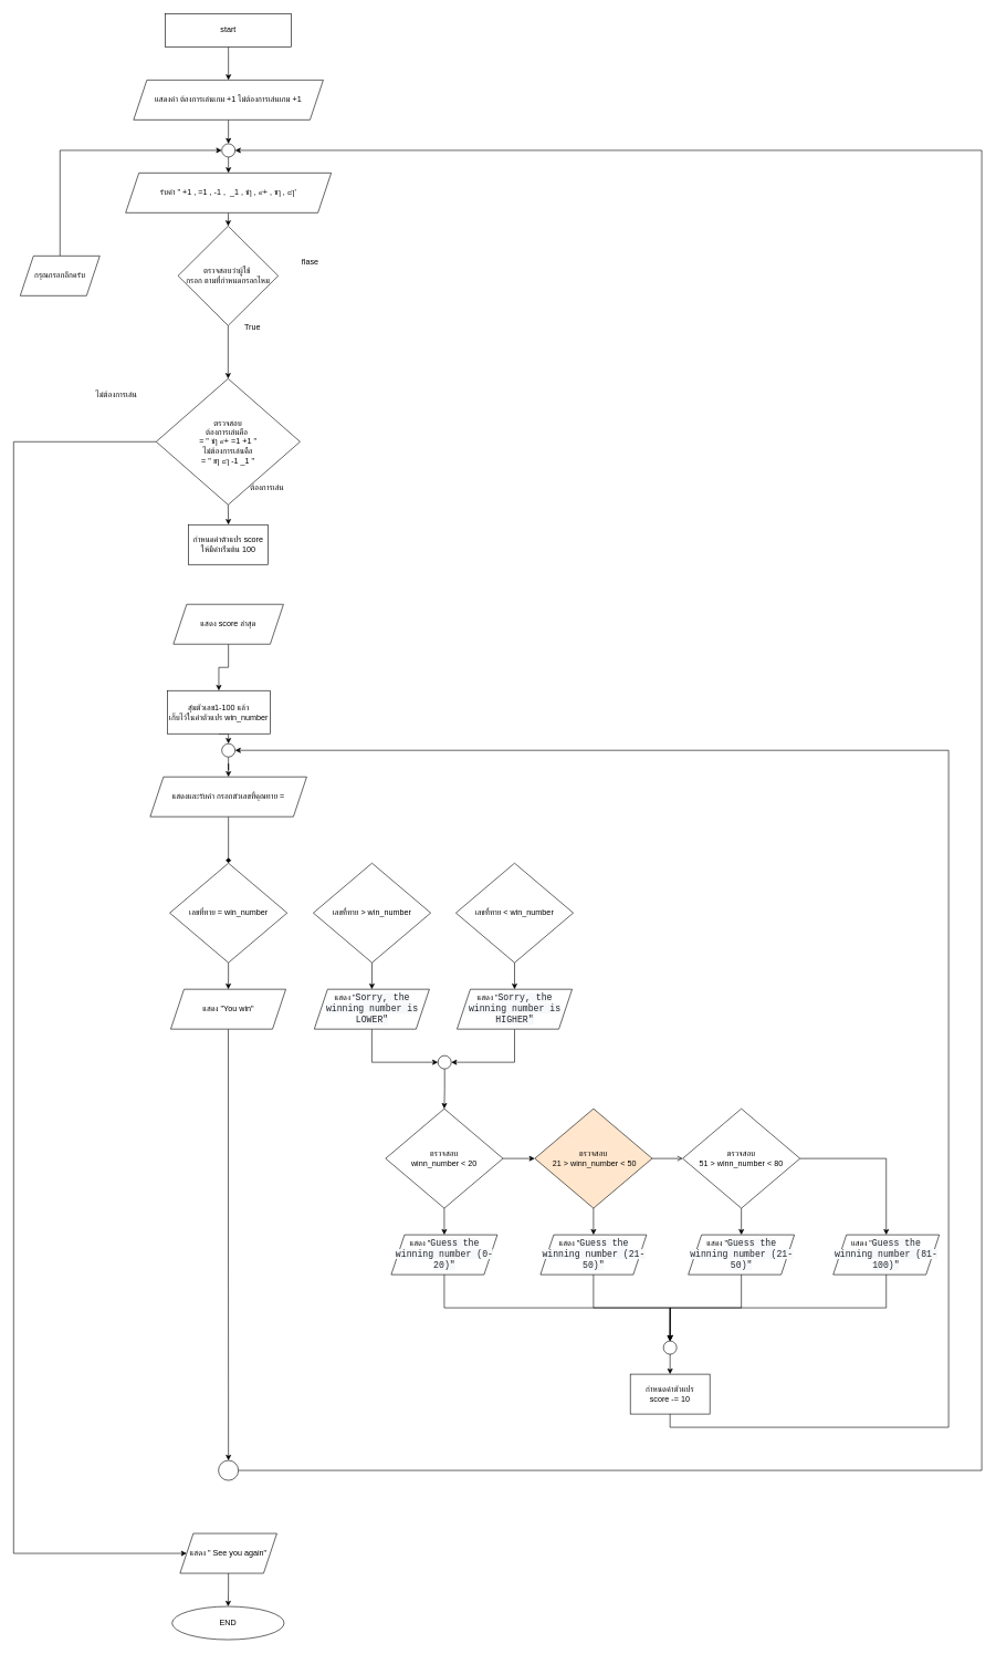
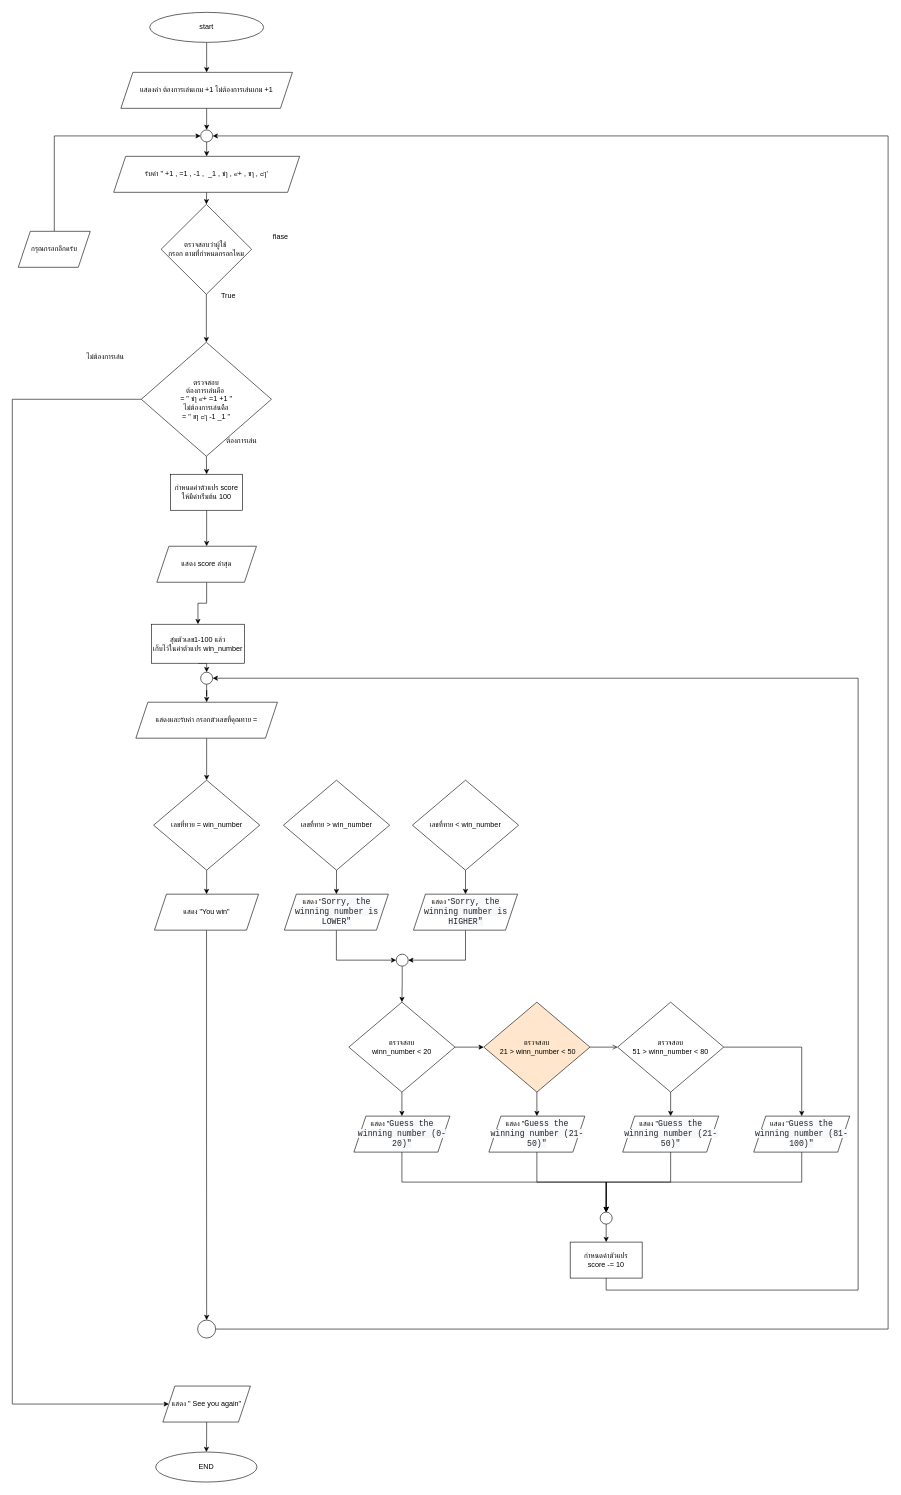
  <mxCell id="0" />
  <mxCell id="1" parent="0" />
  <mxCell id="2" value="" style="edgeStyle=orthogonalEdgeStyle;rounded=0;orthogonalLoop=1;jettySize=auto;html=1;" parent="1" source="3" target="9" edge="1"><mxGeometry relative="1" as="geometry" /></mxCell>
- <mxCell id="3" value="start" style="whiteSpace=wrap;html=1;rounded=0;" parent="1" vertex="1"><mxGeometry x="249" y="20" width="190" height="50" as="geometry" /></mxCell>
+ <mxCell id="3" value="start" style="ellipse;whiteSpace=wrap;html=1;" parent="1" vertex="1"><mxGeometry x="249" y="20" width="190" height="50" as="geometry" /></mxCell>
  <mxCell id="4" style="edgeStyle=orthogonalEdgeStyle;rounded=0;orthogonalLoop=1;jettySize=auto;html=1;exitX=0.5;exitY=1;exitDx=0;exitDy=0;entryX=0.5;entryY=0;entryDx=0;entryDy=0;" parent="1" source="6" target="36" edge="1"><mxGeometry relative="1" as="geometry" /></mxCell>
  <mxCell id="5" style="edgeStyle=orthogonalEdgeStyle;rounded=0;orthogonalLoop=1;jettySize=auto;html=1;exitX=0;exitY=0.5;exitDx=0;exitDy=0;entryX=0;entryY=0.5;entryDx=0;entryDy=0;" parent="1" source="6" target="65" edge="1"><mxGeometry relative="1" as="geometry"><Array as="points"><mxPoint x="20" y="665" /><mxPoint x="20" y="2340" /></Array></mxGeometry></mxCell>
  <mxCell id="6" value="ตรวจสอบ&lt;div&gt;ต้องการเล่นคือ&amp;nbsp;&lt;/div&gt;&lt;div&gt;= &quot; ชๅ ๙+ =1 +1 &quot;&lt;/div&gt;&lt;div&gt;ไม่ต้องการเล่นคือ&lt;/div&gt;&lt;div&gt;= &quot; ขๅ ๘ๅ -1 _1 &quot;&lt;/div&gt;" style="rhombus;whiteSpace=wrap;html=1;" parent="1" vertex="1"><mxGeometry x="235" y="570" width="217" height="190" as="geometry" /></mxCell>
  <mxCell id="7" value="ไม่ต้องการเล่น" style="text;html=1;align=center;verticalAlign=middle;resizable=0;points=[];autosize=1;strokeColor=none;fillColor=none;" parent="1" vertex="1"><mxGeometry x="130" y="580" width="90" height="30" as="geometry" /></mxCell>
  <mxCell id="8" style="edgeStyle=orthogonalEdgeStyle;rounded=0;orthogonalLoop=1;jettySize=auto;html=1;exitX=0.5;exitY=1;exitDx=0;exitDy=0;entryX=0.5;entryY=0;entryDx=0;entryDy=0;" parent="1" source="9" target="15" edge="1"><mxGeometry relative="1" as="geometry" /></mxCell>
  <mxCell id="9" value="แสดงค่า ต้องการเล่นเกม +1 ไม่ต้องการเล่นเกม +1" style="shape=parallelogram;perimeter=parallelogramPerimeter;whiteSpace=wrap;html=1;fixedSize=1;" parent="1" vertex="1"><mxGeometry x="201" y="120" width="286" height="60" as="geometry" /></mxCell>
  <mxCell id="10" style="edgeStyle=orthogonalEdgeStyle;rounded=0;orthogonalLoop=1;jettySize=auto;html=1;exitX=0.5;exitY=1;exitDx=0;exitDy=0;entryX=0.5;entryY=0;entryDx=0;entryDy=0;" parent="1" source="11" target="6" edge="1"><mxGeometry relative="1" as="geometry" /></mxCell>
  <mxCell id="11" value="ตรวจสอบว่าผู้ใช้&amp;nbsp;&lt;div&gt;กรอก ตามที่กำหนดกรอกไหม&lt;/div&gt;" style="rhombus;whiteSpace=wrap;html=1;" parent="1" vertex="1"><mxGeometry x="268" y="340" width="151" height="150" as="geometry" /></mxCell>
  <mxCell id="12" style="edgeStyle=orthogonalEdgeStyle;rounded=0;orthogonalLoop=1;jettySize=auto;html=1;exitX=0.5;exitY=1;exitDx=0;exitDy=0;entryX=0.5;entryY=0;entryDx=0;entryDy=0;" parent="1" source="13" target="11" edge="1"><mxGeometry relative="1" as="geometry" /></mxCell>
  <mxCell id="13" value="รับค่า &quot; +1 , =1 , -1 , &amp;nbsp;_1 , ชๅ , ๙+ , ขๅ , ๘ๅ'" style="shape=parallelogram;perimeter=parallelogramPerimeter;whiteSpace=wrap;html=1;fixedSize=1;" parent="1" vertex="1"><mxGeometry x="189" y="260" width="310" height="60" as="geometry" /></mxCell>
  <mxCell id="14" style="edgeStyle=orthogonalEdgeStyle;rounded=0;orthogonalLoop=1;jettySize=auto;html=1;exitX=0.5;exitY=1;exitDx=0;exitDy=0;entryX=0.5;entryY=0;entryDx=0;entryDy=0;" parent="1" source="15" target="13" edge="1"><mxGeometry relative="1" as="geometry" /></mxCell>
  <mxCell id="15" value="" style="ellipse;whiteSpace=wrap;html=1;aspect=fixed;" parent="1" vertex="1"><mxGeometry x="334" y="216" width="20" height="20" as="geometry" /></mxCell>
  <mxCell id="16" style="edgeStyle=orthogonalEdgeStyle;rounded=0;orthogonalLoop=1;jettySize=auto;html=1;exitX=0.5;exitY=0;exitDx=0;exitDy=0;entryX=0;entryY=0.5;entryDx=0;entryDy=0;" parent="1" source="17" target="15" edge="1"><mxGeometry relative="1" as="geometry" /></mxCell>
  <mxCell id="17" value="กรุณกรอกอีกครับ" style="shape=parallelogram;perimeter=parallelogramPerimeter;whiteSpace=wrap;html=1;fixedSize=1;" parent="1" vertex="1"><mxGeometry x="30" y="385" width="120" height="60" as="geometry" /></mxCell>
  <mxCell id="18" value="flase" style="text;html=1;align=center;verticalAlign=middle;resizable=0;points=[];autosize=1;strokeColor=none;fillColor=none;" parent="1" vertex="1"><mxGeometry x="442" y="380" width="50" height="30" as="geometry" /></mxCell>
  <mxCell id="19" value="True" style="text;html=1;align=center;verticalAlign=middle;resizable=0;points=[];autosize=1;strokeColor=none;fillColor=none;" parent="1" vertex="1"><mxGeometry x="355" y="478" width="50" height="30" as="geometry" /></mxCell>
  <mxCell id="20" value="ต้องการเล่น" style="text;html=1;align=center;verticalAlign=middle;resizable=0;points=[];autosize=1;strokeColor=none;fillColor=none;" parent="1" vertex="1"><mxGeometry x="362" y="720" width="80" height="30" as="geometry" /></mxCell>
  <mxCell id="21" style="edgeStyle=orthogonalEdgeStyle;rounded=0;orthogonalLoop=1;jettySize=auto;html=1;exitX=0.5;exitY=1;exitDx=0;exitDy=0;entryX=0.5;entryY=0;entryDx=0;entryDy=0;" parent="1" source="22" target="34" edge="1"><mxGeometry relative="1" as="geometry" /></mxCell>
  <mxCell id="22" value="สุ่มตัวเลข1-100 แล้ว&lt;div&gt;เก็บไว้ในค่าตัวแปร win_number&lt;/div&gt;" style="rounded=0;whiteSpace=wrap;html=1;" parent="1" vertex="1"><mxGeometry x="252" y="1040" width="155" height="65" as="geometry" /></mxCell>
- <mxCell id="23" value="" style="edgeStyle=orthogonalEdgeStyle;rounded=0;orthogonalLoop=1;jettySize=auto;html=1;endArrow=diamond;" parent="1" source="24" target="26" edge="1"><mxGeometry relative="1" as="geometry" /></mxCell>
+ <mxCell id="23" value="" style="edgeStyle=orthogonalEdgeStyle;rounded=0;orthogonalLoop=1;jettySize=auto;html=1;" parent="1" source="24" target="26" edge="1"><mxGeometry relative="1" as="geometry" /></mxCell>
  <mxCell id="24" value="แสดงและรับค่า กรอกตัวเลขที่คุณทาย =" style="shape=parallelogram;perimeter=parallelogramPerimeter;whiteSpace=wrap;html=1;fixedSize=1;" parent="1" vertex="1"><mxGeometry x="226" y="1170" width="236" height="60" as="geometry" /></mxCell>
  <mxCell id="25" style="edgeStyle=orthogonalEdgeStyle;rounded=0;orthogonalLoop=1;jettySize=auto;html=1;exitX=0.5;exitY=1;exitDx=0;exitDy=0;" parent="1" source="26" target="47" edge="1"><mxGeometry relative="1" as="geometry" /></mxCell>
  <mxCell id="26" value="เลขที่ทาย = win_number" style="rhombus;whiteSpace=wrap;html=1;" parent="1" vertex="1"><mxGeometry x="255.5" y="1300" width="177" height="150" as="geometry" /></mxCell>
  <mxCell id="27" style="edgeStyle=orthogonalEdgeStyle;rounded=0;orthogonalLoop=1;jettySize=auto;html=1;exitX=1;exitY=0.5;exitDx=0;exitDy=0;entryX=0;entryY=0.5;entryDx=0;entryDy=0;endArrow=open;" parent="1" source="29" target="32" edge="1"><mxGeometry relative="1" as="geometry" /></mxCell>
  <mxCell id="28" style="edgeStyle=orthogonalEdgeStyle;rounded=0;orthogonalLoop=1;jettySize=auto;html=1;exitX=0.5;exitY=1;exitDx=0;exitDy=0;entryX=0.5;entryY=0;entryDx=0;entryDy=0;" parent="1" source="29" target="57" edge="1"><mxGeometry relative="1" as="geometry" /></mxCell>
  <mxCell id="29" value="ตรวจสอบ&lt;div&gt;&amp;nbsp;21 &amp;gt; winn_number &amp;lt; 50&lt;/div&gt;" style="rhombus;whiteSpace=wrap;html=1;fillColor=#ffe6cc;" parent="1" vertex="1"><mxGeometry x="806" y="1670" width="177" height="150" as="geometry" /></mxCell>
  <mxCell id="30" style="edgeStyle=orthogonalEdgeStyle;rounded=0;orthogonalLoop=1;jettySize=auto;html=1;exitX=0.5;exitY=1;exitDx=0;exitDy=0;" parent="1" source="32" target="59" edge="1"><mxGeometry relative="1" as="geometry" /></mxCell>
  <mxCell id="31" style="edgeStyle=orthogonalEdgeStyle;rounded=0;orthogonalLoop=1;jettySize=auto;html=1;exitX=1;exitY=0.5;exitDx=0;exitDy=0;entryX=0.5;entryY=0;entryDx=0;entryDy=0;" parent="1" source="32" target="61" edge="1"><mxGeometry relative="1" as="geometry" /></mxCell>
  <mxCell id="32" value="ตรวจสอบ&lt;div&gt;51 &amp;gt; winn_number&amp;nbsp;&amp;lt; 80&lt;/div&gt;" style="rhombus;whiteSpace=wrap;html=1;" parent="1" vertex="1"><mxGeometry x="1029" y="1670" width="177" height="150" as="geometry" /></mxCell>
  <mxCell id="33" style="edgeStyle=orthogonalEdgeStyle;rounded=0;orthogonalLoop=1;jettySize=auto;html=1;exitX=0.5;exitY=1;exitDx=0;exitDy=0;" parent="1" source="34" target="24" edge="1"><mxGeometry relative="1" as="geometry" /></mxCell>
  <mxCell id="34" value="" style="ellipse;whiteSpace=wrap;html=1;aspect=fixed;" parent="1" vertex="1"><mxGeometry x="334" y="1120" width="20" height="20" as="geometry" /></mxCell>
+ <mxCell id="35" style="edgeStyle=orthogonalEdgeStyle;rounded=0;orthogonalLoop=1;jettySize=auto;html=1;exitX=0.5;exitY=1;exitDx=0;exitDy=0;entryX=0.5;entryY=0;entryDx=0;entryDy=0;" parent="1" source="36" target="38" edge="1"><mxGeometry relative="1" as="geometry" /></mxCell>
  <mxCell id="36" value="&lt;font style=&quot;font-size: 12px;&quot;&gt;กำหนดค่าตัวแปร&amp;nbsp;&lt;span style=&quot;text-align: start;&quot;&gt;score ให้มีค่าเริ่มต้น 100&lt;/span&gt;&lt;/font&gt;" style="rounded=0;whiteSpace=wrap;html=1;" parent="1" vertex="1"><mxGeometry x="284" y="790" width="120" height="60" as="geometry" /></mxCell>
  <mxCell id="37" style="edgeStyle=orthogonalEdgeStyle;rounded=0;orthogonalLoop=1;jettySize=auto;html=1;exitX=0.5;exitY=1;exitDx=0;exitDy=0;" parent="1" source="38" target="22" edge="1"><mxGeometry relative="1" as="geometry" /></mxCell>
  <mxCell id="38" value="&lt;font style=&quot;font-size: 12px;&quot;&gt;แสดง &lt;span style=&quot;text-align: start;&quot;&gt;score ล่าสุด&lt;/span&gt;&lt;/font&gt;" style="shape=parallelogram;perimeter=parallelogramPerimeter;whiteSpace=wrap;html=1;fixedSize=1;" parent="1" vertex="1"><mxGeometry x="261" y="910" width="166" height="60" as="geometry" /></mxCell>
  <mxCell id="39" style="edgeStyle=orthogonalEdgeStyle;rounded=0;orthogonalLoop=1;jettySize=auto;html=1;exitX=1;exitY=0.5;exitDx=0;exitDy=0;" parent="1" source="41" target="29" edge="1"><mxGeometry relative="1" as="geometry" /></mxCell>
  <mxCell id="40" style="edgeStyle=orthogonalEdgeStyle;rounded=0;orthogonalLoop=1;jettySize=auto;html=1;exitX=0.5;exitY=1;exitDx=0;exitDy=0;entryX=0.5;entryY=0;entryDx=0;entryDy=0;" parent="1" source="41" target="55" edge="1"><mxGeometry relative="1" as="geometry" /></mxCell>
  <mxCell id="41" value="ตรวจสอบ&lt;div&gt;winn_number &amp;lt; 20&lt;/div&gt;" style="rhombus;whiteSpace=wrap;html=1;" parent="1" vertex="1"><mxGeometry x="581" y="1670" width="177" height="150" as="geometry" /></mxCell>
  <mxCell id="42" style="edgeStyle=orthogonalEdgeStyle;rounded=0;orthogonalLoop=1;jettySize=auto;html=1;exitX=0.5;exitY=1;exitDx=0;exitDy=0;entryX=0.5;entryY=0;entryDx=0;entryDy=0;" parent="1" source="43" target="49" edge="1"><mxGeometry relative="1" as="geometry" /></mxCell>
  <mxCell id="43" value="เลขที่ทาย &amp;gt; win_number" style="rhombus;whiteSpace=wrap;html=1;" parent="1" vertex="1"><mxGeometry x="472" y="1300" width="177" height="150" as="geometry" /></mxCell>
  <mxCell id="44" style="edgeStyle=orthogonalEdgeStyle;rounded=0;orthogonalLoop=1;jettySize=auto;html=1;exitX=0.5;exitY=1;exitDx=0;exitDy=0;entryX=0.5;entryY=0;entryDx=0;entryDy=0;" parent="1" source="45" target="51" edge="1"><mxGeometry relative="1" as="geometry" /></mxCell>
  <mxCell id="45" value="เลขที่ทาย &amp;lt; win_number" style="rhombus;whiteSpace=wrap;html=1;" parent="1" vertex="1"><mxGeometry x="687" y="1300" width="177" height="150" as="geometry" /></mxCell>
  <mxCell id="46" value="" style="edgeStyle=orthogonalEdgeStyle;rounded=0;orthogonalLoop=1;jettySize=auto;html=1;" parent="1" source="47" target="70" edge="1"><mxGeometry relative="1" as="geometry" /></mxCell>
  <mxCell id="47" value="แสดง &quot;You win&quot;" style="shape=parallelogram;perimeter=parallelogramPerimeter;whiteSpace=wrap;html=1;fixedSize=1;" parent="1" vertex="1"><mxGeometry x="257" y="1490" width="173.5" height="60" as="geometry" /></mxCell>
  <mxCell id="48" style="edgeStyle=orthogonalEdgeStyle;rounded=0;orthogonalLoop=1;jettySize=auto;html=1;exitX=0.5;exitY=1;exitDx=0;exitDy=0;entryX=0;entryY=0.5;entryDx=0;entryDy=0;" parent="1" source="49" target="53" edge="1"><mxGeometry relative="1" as="geometry" /></mxCell>
  <mxCell id="49" value="แสดง &quot;&lt;span style=&quot;caret-color: rgb(31, 35, 40); color: rgb(31, 35, 40); font-family: var(--fontStack-monospace, ui-monospace, SFMono-Regular, SF Mono, Menlo, Consolas, Liberation Mono, monospace); font-size: 13.6px; text-align: start; background-color: rgb(246, 248, 250);&quot;&gt;Sorry, the winning number is LOWER&quot;&lt;/span&gt;" style="shape=parallelogram;perimeter=parallelogramPerimeter;whiteSpace=wrap;html=1;fixedSize=1;" parent="1" vertex="1"><mxGeometry x="473.5" y="1490" width="173.5" height="60" as="geometry" /></mxCell>
  <mxCell id="50" style="edgeStyle=orthogonalEdgeStyle;rounded=0;orthogonalLoop=1;jettySize=auto;html=1;exitX=0.5;exitY=1;exitDx=0;exitDy=0;entryX=1;entryY=0.5;entryDx=0;entryDy=0;" parent="1" source="51" target="53" edge="1"><mxGeometry relative="1" as="geometry" /></mxCell>
  <mxCell id="51" value="แสดง &quot;&lt;span style=&quot;caret-color: rgb(31, 35, 40); color: rgb(31, 35, 40); font-family: var(--fontStack-monospace, ui-monospace, SFMono-Regular, SF Mono, Menlo, Consolas, Liberation Mono, monospace); font-size: 13.6px; text-align: start; background-color: rgb(246, 248, 250);&quot;&gt;Sorry, the winning number is HIGHER&quot;&lt;/span&gt;" style="shape=parallelogram;perimeter=parallelogramPerimeter;whiteSpace=wrap;html=1;fixedSize=1;" parent="1" vertex="1"><mxGeometry x="688.75" y="1490" width="173.5" height="60" as="geometry" /></mxCell>
  <mxCell id="52" style="edgeStyle=orthogonalEdgeStyle;rounded=0;orthogonalLoop=1;jettySize=auto;html=1;exitX=0.5;exitY=1;exitDx=0;exitDy=0;" parent="1" source="53" target="41" edge="1"><mxGeometry relative="1" as="geometry" /></mxCell>
  <mxCell id="53" value="" style="ellipse;whiteSpace=wrap;html=1;aspect=fixed;" parent="1" vertex="1"><mxGeometry x="660" y="1590" width="20" height="20" as="geometry" /></mxCell>
  <mxCell id="54" style="edgeStyle=orthogonalEdgeStyle;rounded=0;orthogonalLoop=1;jettySize=auto;html=1;exitX=0.5;exitY=1;exitDx=0;exitDy=0;entryX=0.5;entryY=0;entryDx=0;entryDy=0;" parent="1" source="55" target="63" edge="1"><mxGeometry relative="1" as="geometry" /></mxCell>
  <mxCell id="55" value="แสดง &quot;&lt;span style=&quot;caret-color: rgb(31, 35, 40); color: rgb(31, 35, 40); font-family: var(--fontStack-monospace, ui-monospace, SFMono-Regular, SF Mono, Menlo, Consolas, Liberation Mono, monospace); font-size: 13.6px; text-align: start; background-color: rgb(246, 248, 250);&quot;&gt;Guess the winning number (0-20)&quot;&lt;/span&gt;" style="shape=parallelogram;perimeter=parallelogramPerimeter;whiteSpace=wrap;html=1;fixedSize=1;" parent="1" vertex="1"><mxGeometry x="589.5" y="1860" width="160" height="60" as="geometry" /></mxCell>
  <mxCell id="56" style="edgeStyle=orthogonalEdgeStyle;rounded=0;orthogonalLoop=1;jettySize=auto;html=1;exitX=0.5;exitY=1;exitDx=0;exitDy=0;" parent="1" source="57" edge="1"><mxGeometry relative="1" as="geometry"><mxPoint x="1010" y="2020" as="targetPoint" /></mxGeometry></mxCell>
  <mxCell id="57" value="แสดง &quot;&lt;span style=&quot;caret-color: rgb(31, 35, 40); color: rgb(31, 35, 40); font-family: var(--fontStack-monospace, ui-monospace, SFMono-Regular, SF Mono, Menlo, Consolas, Liberation Mono, monospace); font-size: 13.6px; text-align: start; background-color: rgb(246, 248, 250);&quot;&gt;Guess the winning number (21-50)&quot;&lt;/span&gt;" style="shape=parallelogram;perimeter=parallelogramPerimeter;whiteSpace=wrap;html=1;fixedSize=1;" parent="1" vertex="1"><mxGeometry x="814.5" y="1860" width="160" height="60" as="geometry" /></mxCell>
  <mxCell id="58" style="edgeStyle=orthogonalEdgeStyle;rounded=0;orthogonalLoop=1;jettySize=auto;html=1;exitX=0.5;exitY=1;exitDx=0;exitDy=0;entryX=0.5;entryY=0;entryDx=0;entryDy=0;" parent="1" source="59" target="63" edge="1"><mxGeometry relative="1" as="geometry" /></mxCell>
  <mxCell id="59" value="แสดง &quot;&lt;span style=&quot;caret-color: rgb(31, 35, 40); color: rgb(31, 35, 40); font-family: var(--fontStack-monospace, ui-monospace, SFMono-Regular, SF Mono, Menlo, Consolas, Liberation Mono, monospace); font-size: 13.6px; text-align: start; background-color: rgb(246, 248, 250);&quot;&gt;Guess the winning number (21-50)&quot;&lt;/span&gt;" style="shape=parallelogram;perimeter=parallelogramPerimeter;whiteSpace=wrap;html=1;fixedSize=1;" parent="1" vertex="1"><mxGeometry x="1037.5" y="1860" width="160" height="60" as="geometry" /></mxCell>
  <mxCell id="60" style="edgeStyle=orthogonalEdgeStyle;rounded=0;orthogonalLoop=1;jettySize=auto;html=1;exitX=0.5;exitY=1;exitDx=0;exitDy=0;entryX=0.5;entryY=0;entryDx=0;entryDy=0;" parent="1" source="61" target="63" edge="1"><mxGeometry relative="1" as="geometry" /></mxCell>
  <mxCell id="61" value="แสดง &quot;&lt;span style=&quot;caret-color: rgb(31, 35, 40); color: rgb(31, 35, 40); font-family: var(--fontStack-monospace, ui-monospace, SFMono-Regular, SF Mono, Menlo, Consolas, Liberation Mono, monospace); font-size: 13.6px; text-align: start; background-color: rgb(246, 248, 250);&quot;&gt;Guess the winning number (81-100)&quot;&lt;/span&gt;" style="shape=parallelogram;perimeter=parallelogramPerimeter;whiteSpace=wrap;html=1;fixedSize=1;" parent="1" vertex="1"><mxGeometry x="1256" y="1860" width="160" height="60" as="geometry" /></mxCell>
  <mxCell id="62" style="edgeStyle=orthogonalEdgeStyle;rounded=0;orthogonalLoop=1;jettySize=auto;html=1;exitX=0.5;exitY=1;exitDx=0;exitDy=0;entryX=0.5;entryY=0;entryDx=0;entryDy=0;" parent="1" source="63" target="68" edge="1"><mxGeometry relative="1" as="geometry" /></mxCell>
  <mxCell id="63" value="" style="ellipse;whiteSpace=wrap;html=1;aspect=fixed;" parent="1" vertex="1"><mxGeometry x="1000" y="2020" width="20" height="20" as="geometry" /></mxCell>
  <mxCell id="64" style="edgeStyle=orthogonalEdgeStyle;rounded=0;orthogonalLoop=1;jettySize=auto;html=1;exitX=0.5;exitY=1;exitDx=0;exitDy=0;" parent="1" source="65" target="66" edge="1"><mxGeometry relative="1" as="geometry" /></mxCell>
  <mxCell id="65" value="แสดง &quot; See you again&quot;" style="shape=parallelogram;perimeter=parallelogramPerimeter;whiteSpace=wrap;html=1;fixedSize=1;" parent="1" vertex="1"><mxGeometry x="271" y="2310" width="146" height="60" as="geometry" /></mxCell>
  <mxCell id="66" value="END" style="ellipse;whiteSpace=wrap;html=1;" parent="1" vertex="1"><mxGeometry x="259" y="2420" width="169" height="50" as="geometry" /></mxCell>
  <mxCell id="67" style="edgeStyle=orthogonalEdgeStyle;rounded=0;orthogonalLoop=1;jettySize=auto;html=1;exitX=0.5;exitY=1;exitDx=0;exitDy=0;entryX=1;entryY=0.5;entryDx=0;entryDy=0;" parent="1" source="68" target="34" edge="1"><mxGeometry relative="1" as="geometry"><Array as="points"><mxPoint x="1010" y="2150" /><mxPoint x="1430" y="2150" /><mxPoint x="1430" y="1130" /></Array></mxGeometry></mxCell>
  <mxCell id="68" value="กำหนดค่าตัวแปร&lt;div&gt;score -= 10&lt;/div&gt;" style="rounded=0;whiteSpace=wrap;html=1;" parent="1" vertex="1"><mxGeometry x="950" y="2070" width="120" height="60" as="geometry" /></mxCell>
  <mxCell id="69" style="edgeStyle=orthogonalEdgeStyle;rounded=0;orthogonalLoop=1;jettySize=auto;html=1;exitX=1;exitY=0.5;exitDx=0;exitDy=0;entryX=1;entryY=0.5;entryDx=0;entryDy=0;" parent="1" source="70" target="15" edge="1"><mxGeometry relative="1" as="geometry"><mxPoint x="1501.176" y="350" as="targetPoint" /><Array as="points"><mxPoint x="1480" y="2215" /><mxPoint x="1480" y="226" /></Array></mxGeometry></mxCell>
  <mxCell id="70" value="" style="ellipse;whiteSpace=wrap;html=1;" parent="1" vertex="1"><mxGeometry x="329" y="2200" width="30" height="30" as="geometry" /></mxCell>
